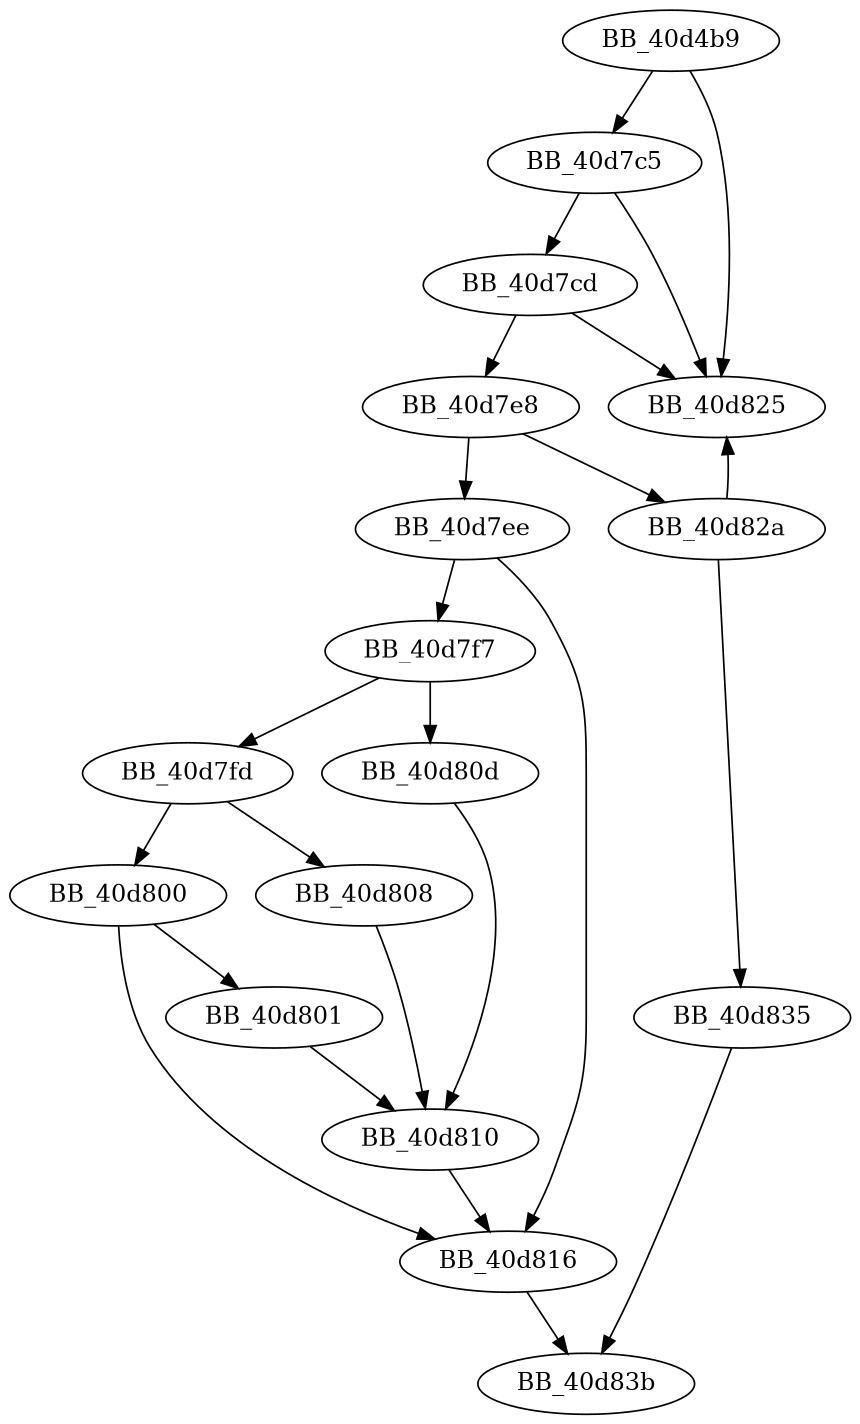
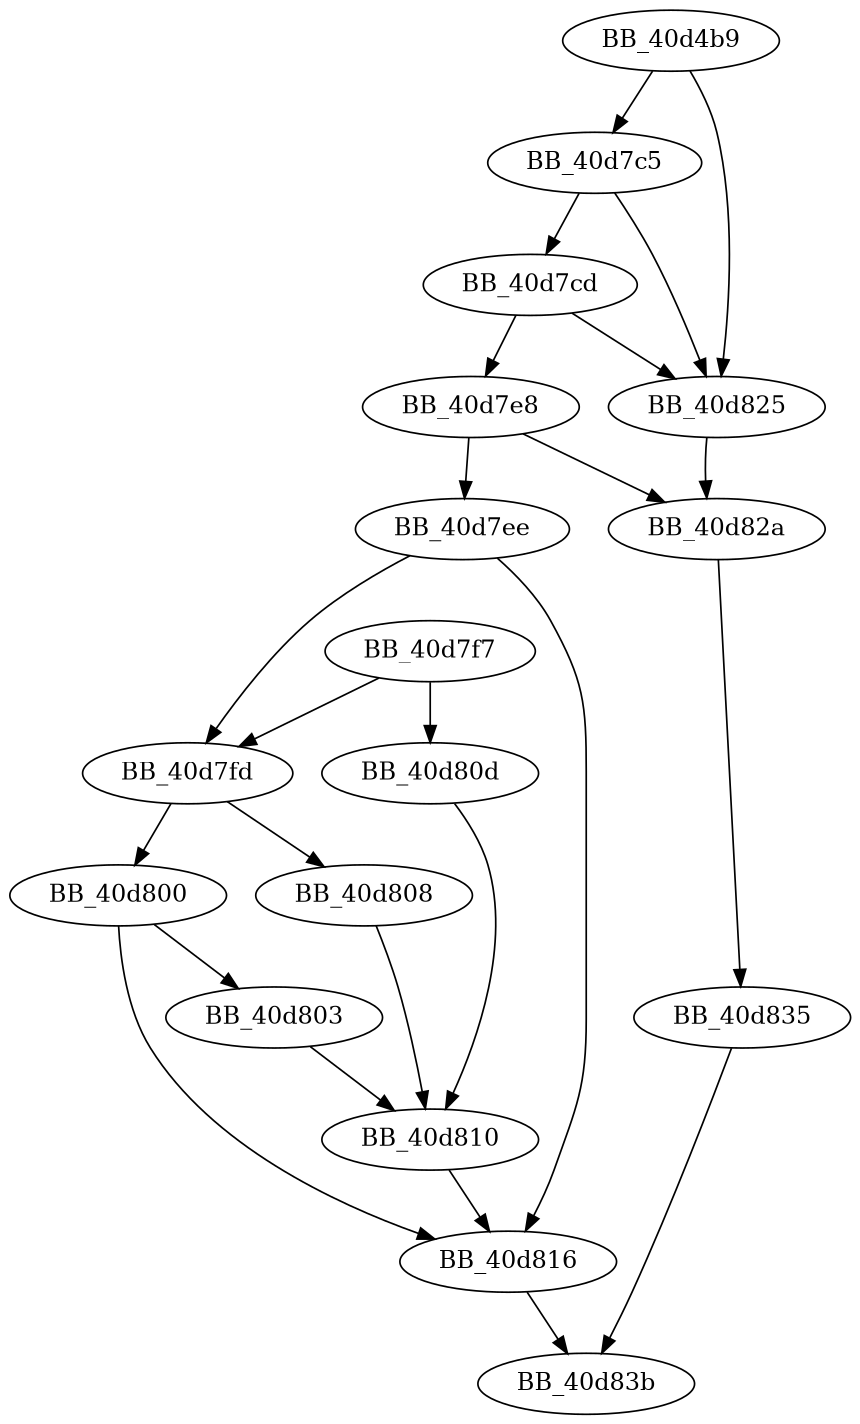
  digraph {
    n1 [label=BB_40d4b9]
    BB_40d7c5
    BB_40d825
    BB_40d7cd
    BB_40d82a
    BB_40d7e8
    BB_40d835
    BB_40d7ee
    BB_40d7f7
    BB_40d816
    BB_40d7fd
    BB_40d80d
    BB_40d83b
    BB_40d800
    BB_40d808
    BB_40d810
-   BB_40d803 [label=BB_40d801]
+   BB_40d803
    n1 -> BB_40d7c5
    n1 -> BB_40d825
    BB_40d7c5 -> BB_40d825
    BB_40d7c5 -> BB_40d7cd
-   BB_40d82a -> BB_40d825
+   BB_40d825 -> BB_40d82a
    BB_40d7cd -> BB_40d825
    BB_40d7cd -> BB_40d7e8
    BB_40d82a -> BB_40d835
    BB_40d7e8 -> BB_40d82a
    BB_40d7e8 -> BB_40d7ee
    BB_40d835 -> BB_40d83b
-   BB_40d7ee -> BB_40d7f7
+   BB_40d7ee -> BB_40d7fd
    BB_40d7ee -> BB_40d816
    BB_40d7f7 -> BB_40d7fd
    BB_40d7f7 -> BB_40d80d
    BB_40d816 -> BB_40d83b
    BB_40d7fd -> BB_40d800
    BB_40d7fd -> BB_40d808
    BB_40d80d -> BB_40d810
    BB_40d800 -> BB_40d816
    BB_40d800 -> BB_40d803
    BB_40d808 -> BB_40d810
    BB_40d810 -> BB_40d816
    BB_40d803 -> BB_40d810
  }
